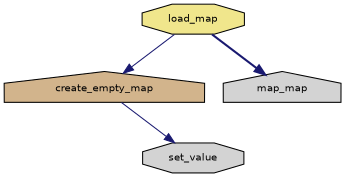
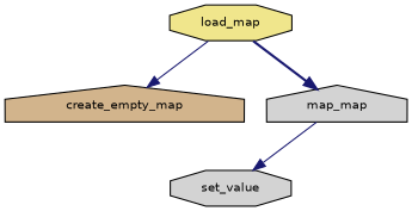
  digraph {
    rankdir=TB
    node [color=black fillcolor=lightgrey fontname=Helvetica fontsize=10 shape=octagon style=filled]
    edge [color=midnightblue fontname=Helvetica fontsize=10 labelfontname=Helvetica labelfontsize=10 style=solid]
    n1 [fillcolor=khaki fontcolor=black height=0.2 label=load_map width=0.4]
    n2 [fillcolor=tan height=0.2 label=create_empty_map shape=house width=0.4]
    n3 [height=0.2 label=map_map shape=house width=0.4]
    n4 [height=0.2 label=set_value width=0.4]
    n1 -> n2
    n1 -> n3 [style=bold]
-   n2 -> n4
+   n3 -> n4
  }
